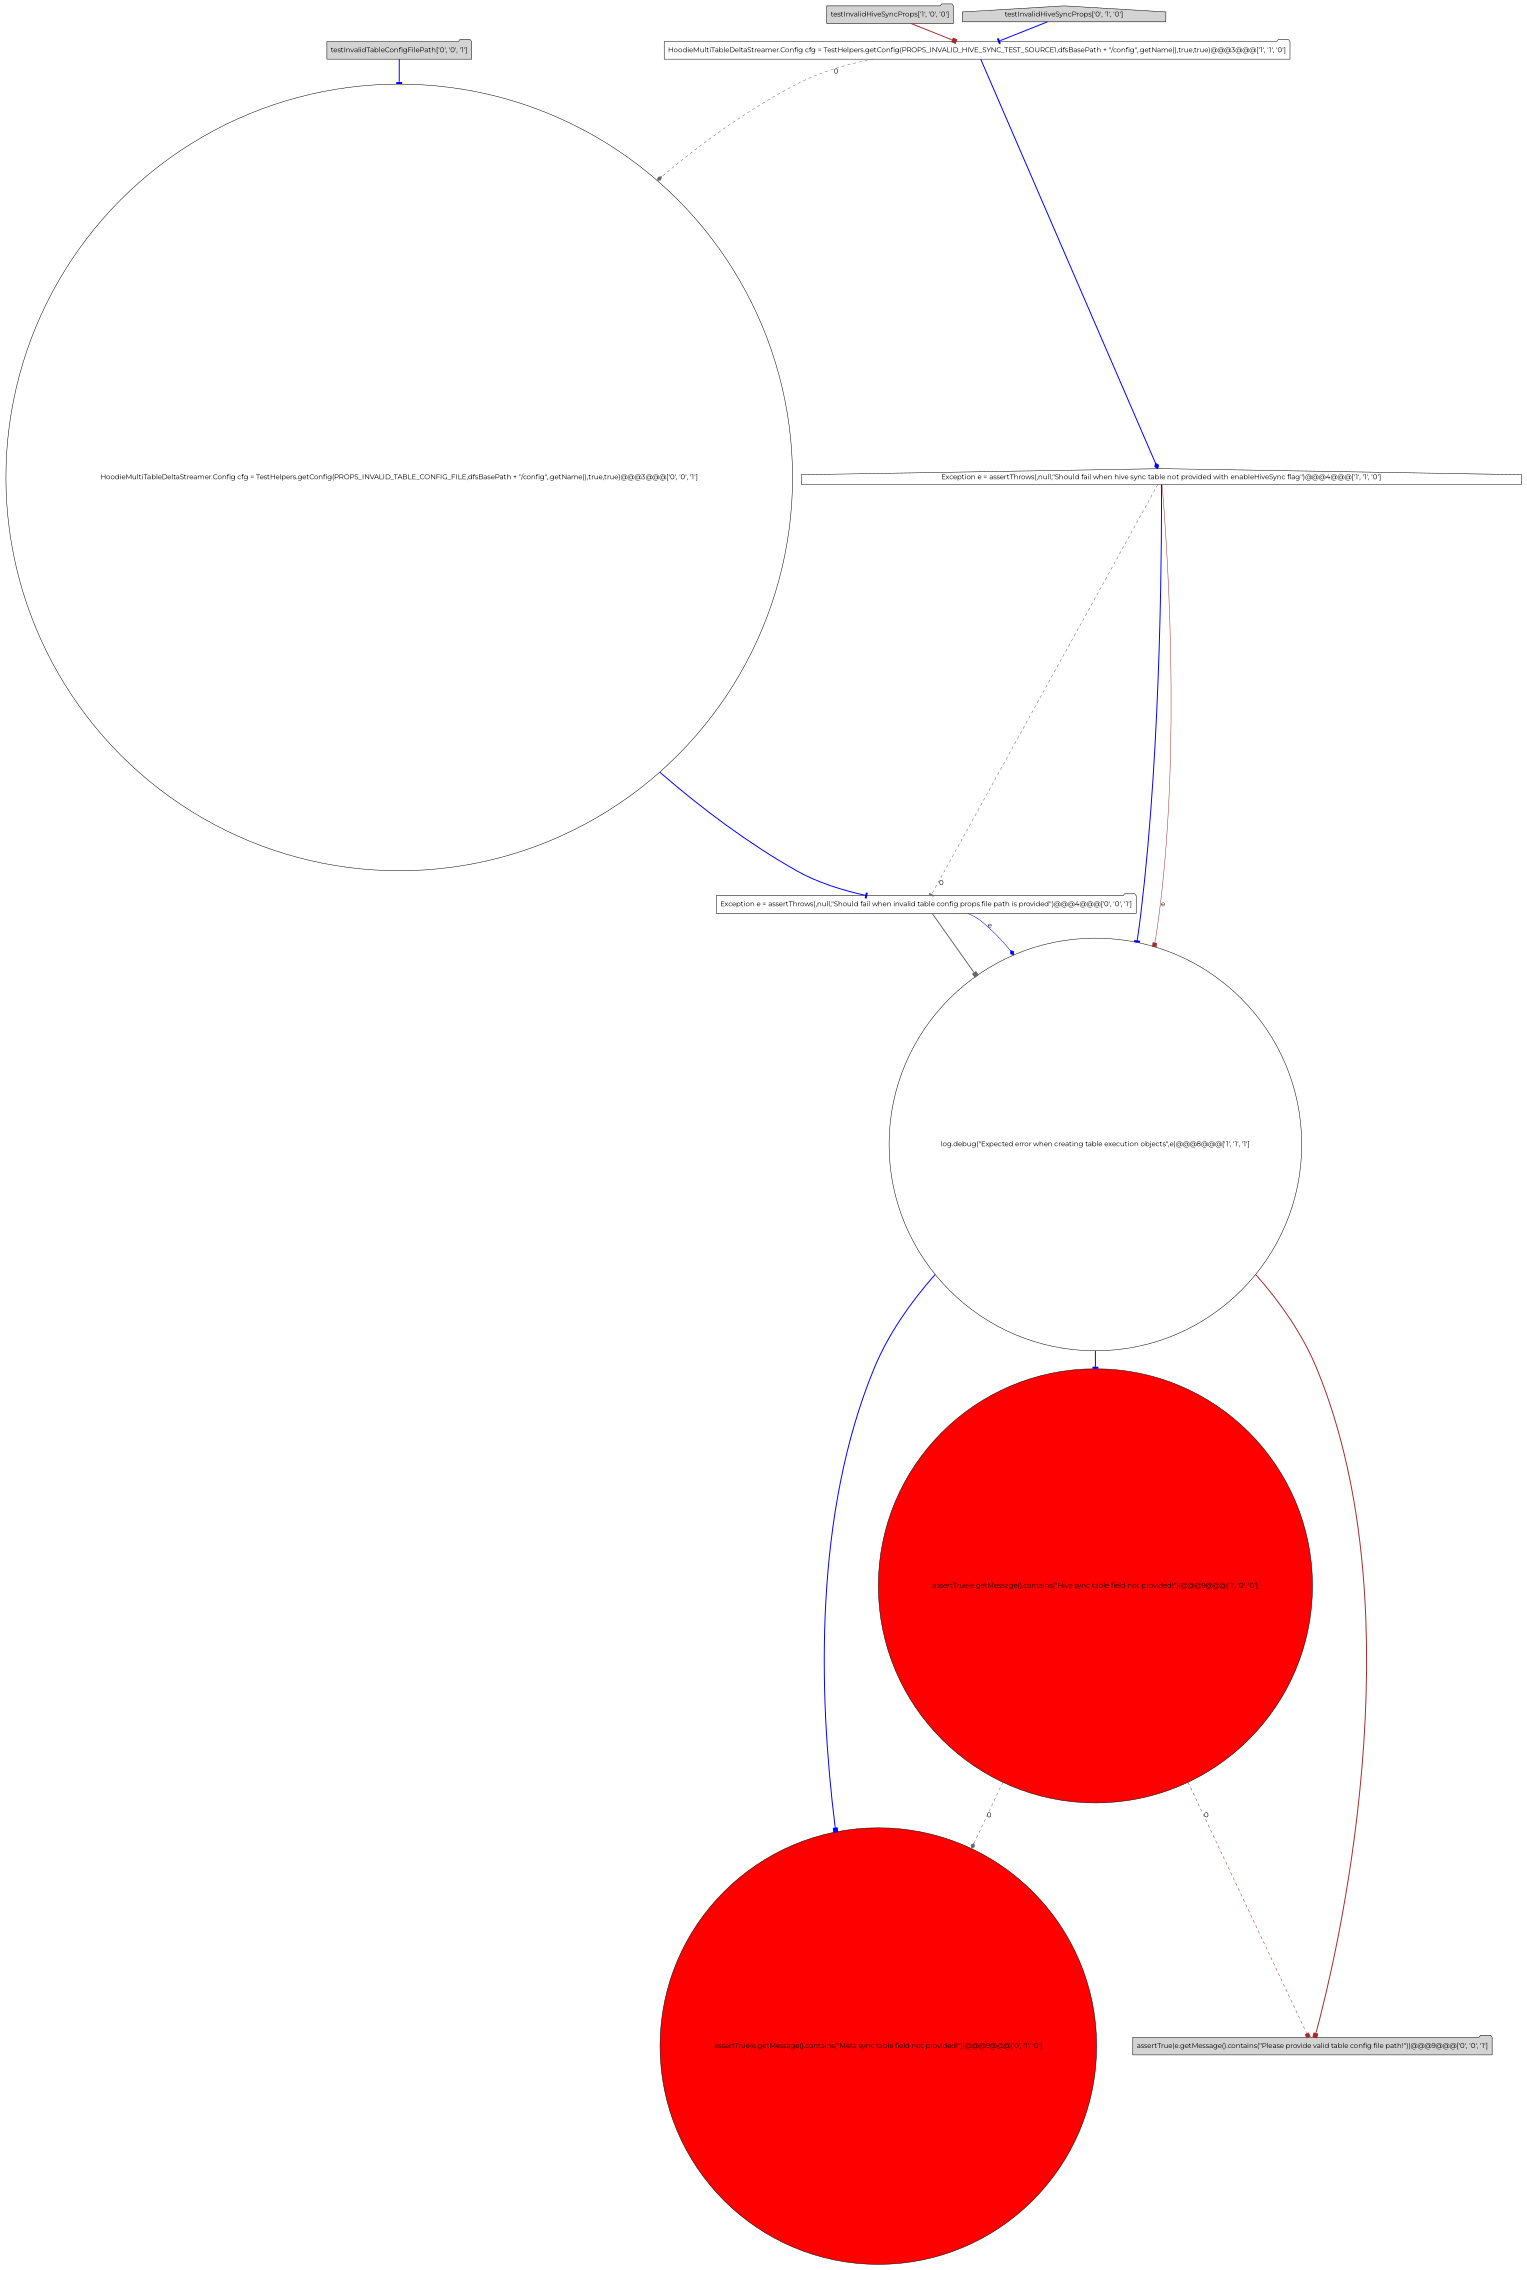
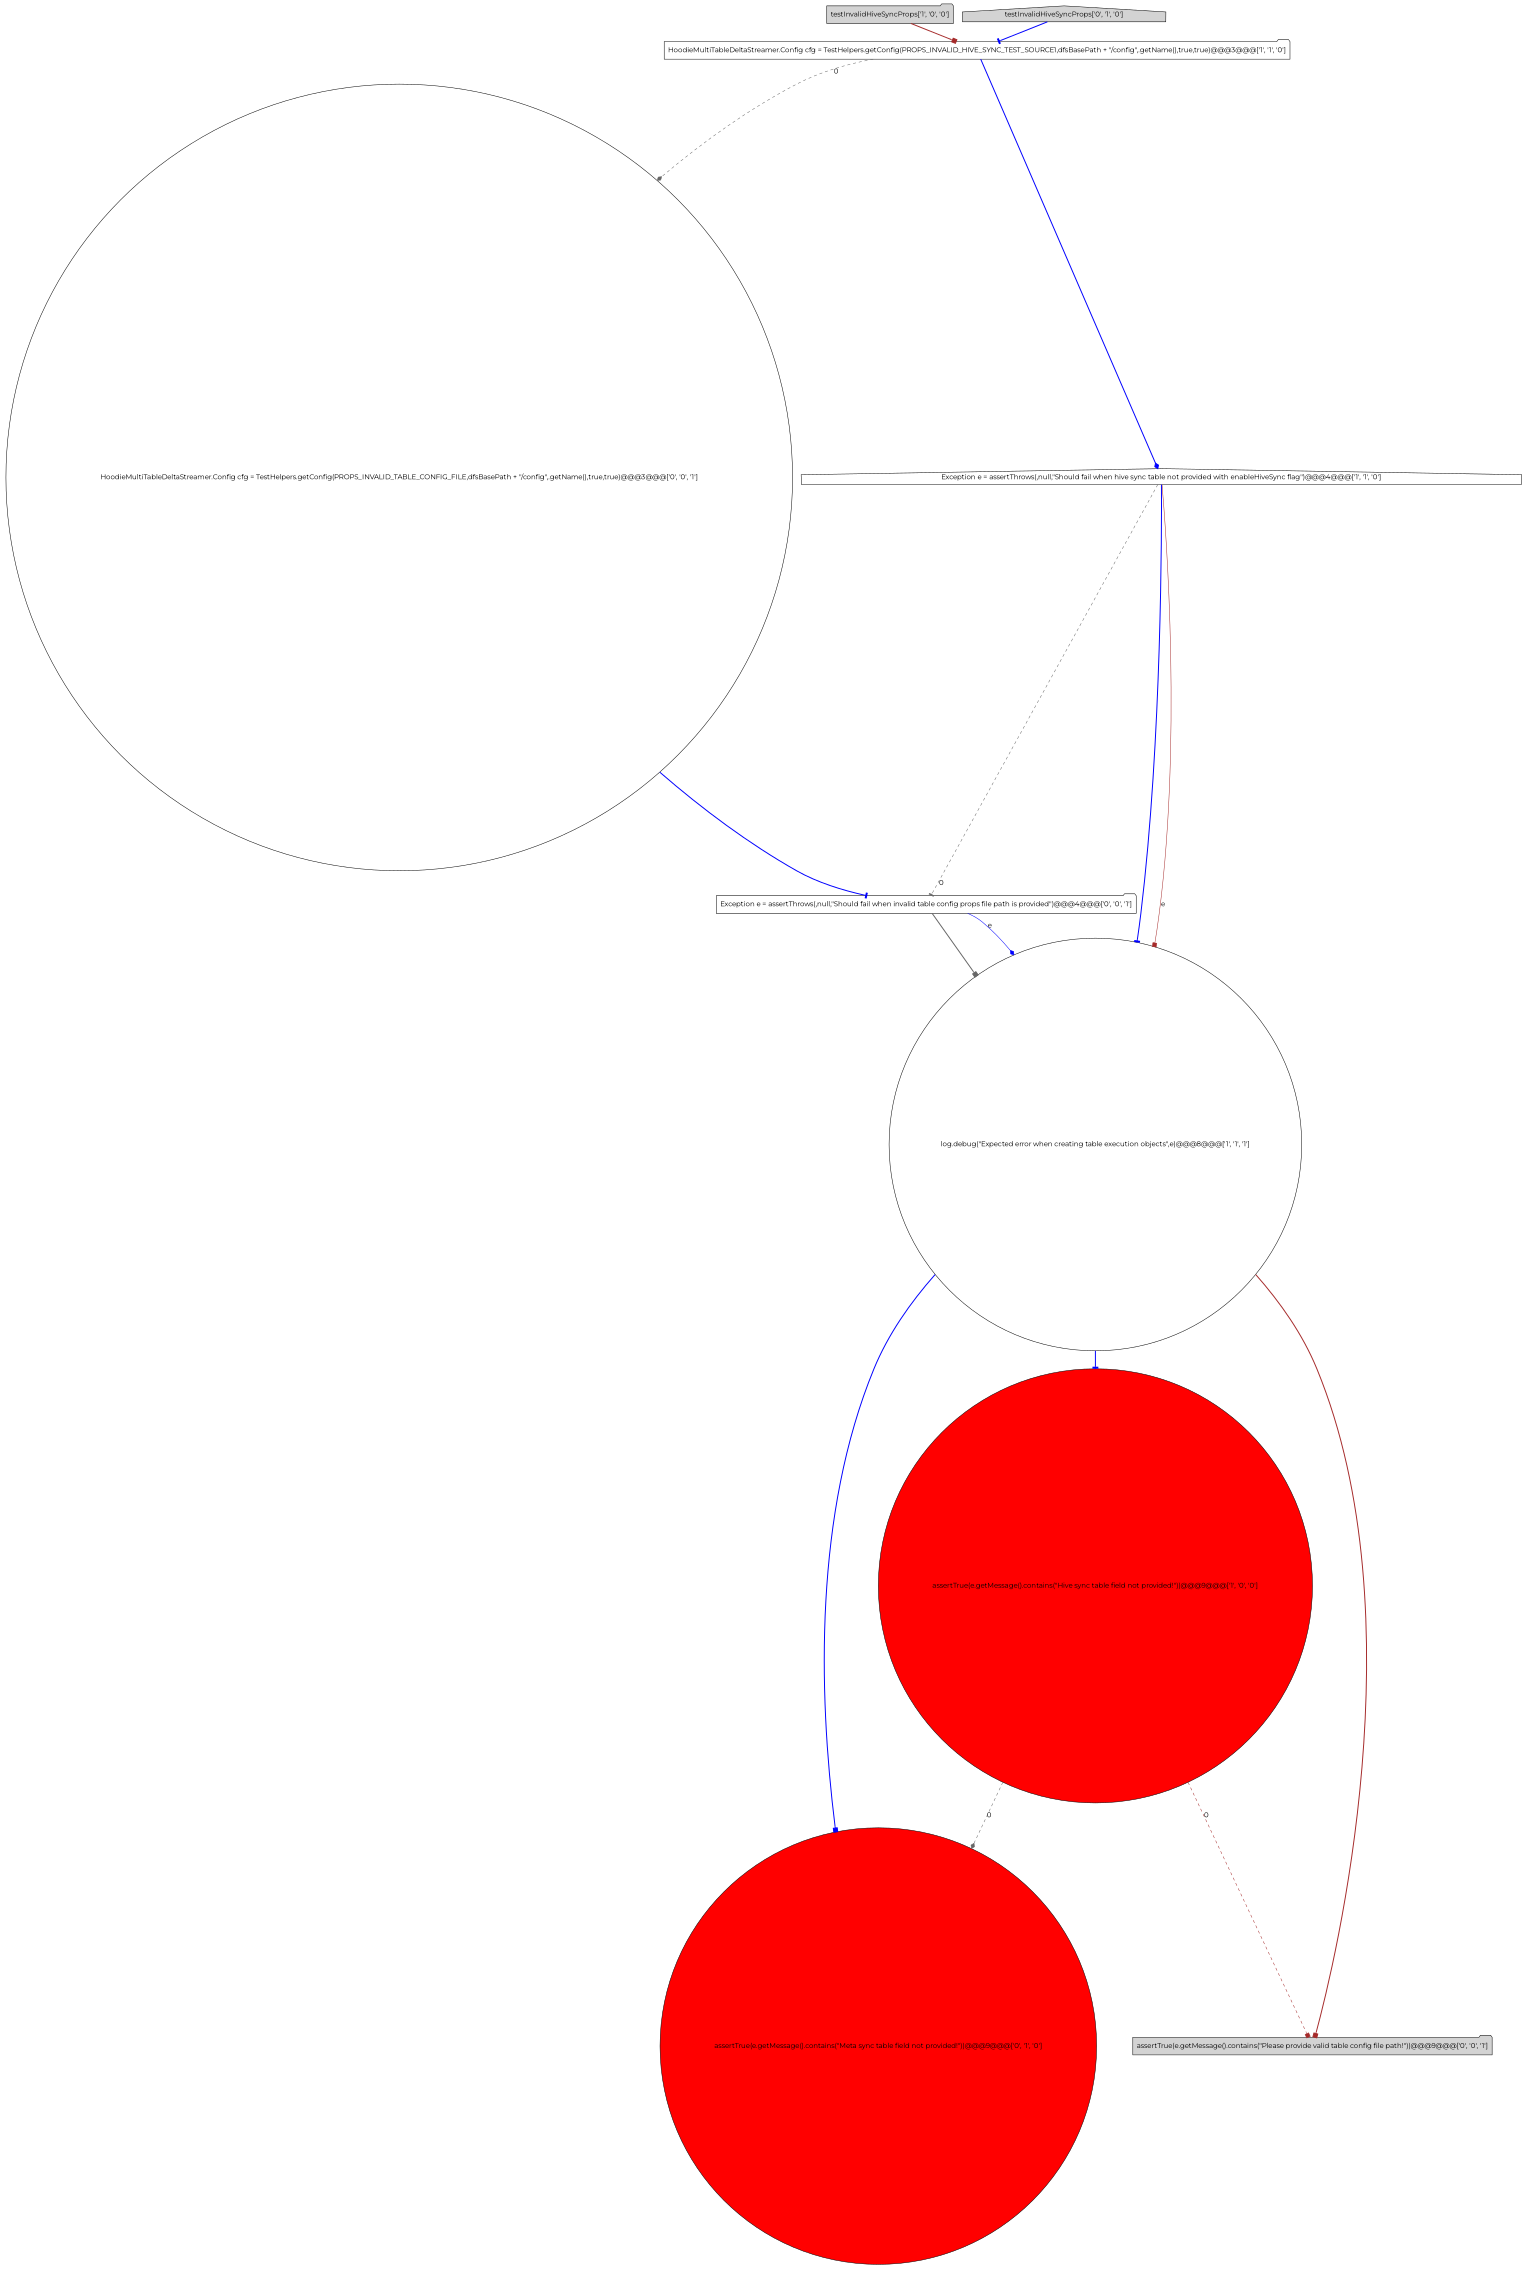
  digraph {
    fontname=Montserrat
    node [fillcolor=white shape=folder style=filled fontname=Montserrat]
    edge [style=bold color=blue arrowhead=box fontname=Montserrat]
    n1 [label="Exception e = assertThrows(,null,\"Should fail when invalid table config props file path is provided\")@@@4@@@['0', '0', '1']"]
    n2 [label="log.debug(\"Expected error when creating table execution objects\",e)@@@8@@@['1', '1', '1']" shape=circle]
    n3 [label="HoodieMultiTableDeltaStreamer.Config cfg = TestHelpers.getConfig(PROPS_INVALID_TABLE_CONFIG_FILE,dfsBasePath + \"/config\",.getName(),true,true)@@@3@@@['0', '0', '1']" shape=circle]
    n4 [fillcolor=lightgray label="testInvalidHiveSyncProps['1', '0', '0']"]
    n5 [label="HoodieMultiTableDeltaStreamer.Config cfg = TestHelpers.getConfig(PROPS_INVALID_HIVE_SYNC_TEST_SOURCE1,dfsBasePath + \"/config\",.getName(),true,true)@@@3@@@['1', '1', '0']"]
    n6 [label="Exception e = assertThrows(,null,\"Should fail when hive sync table not provided with enableHiveSync flag\")@@@4@@@['1', '1', '0']" shape=house]
-   n7 [fillcolor=lightgray label="testInvalidTableConfigFilePath['0', '0', '1']"]
    n8 [fillcolor=red label="assertTrue(e.getMessage().contains(\"Meta sync table field not provided!\"))@@@9@@@['0', '1', '0']" shape=circle]
    n9 [fillcolor=lightgray label="assertTrue(e.getMessage().contains(\"Please provide valid table config file path!\"))@@@9@@@['0', '0', '1']"]
    n10 [fillcolor=red label="assertTrue(e.getMessage().contains(\"Hive sync table field not provided!\"))@@@9@@@['1', '0', '0']" shape=circle]
    n11 [fillcolor=lightgray label="testInvalidHiveSyncProps['0', '1', '0']" shape=house]
    n1 -> n2 [label=e style=solid arrowhead=diamond]
    n1 -> n2 [color=gray40]
    n2 -> n8
    n2 -> n9 [color=brown]
    n2 -> n10 [arrowhead=tee]
    n3 -> n1 [arrowhead=tee]
    n4 -> n5 [color=brown]
    n5 -> n3 [label=0 style=dashed color=gray40 arrowhead=diamond]
    n5 -> n6 [arrowhead=diamond]
    n6 -> n1 [label=0 style=dashed color=gray40 arrowhead=tee]
    n6 -> n2 [label=e style=solid color=brown]
    n6 -> n2 [arrowhead=tee]
-   n7 -> n3 [arrowhead=tee]
    n10 -> n8 [label=0 style=dashed color=gray40 arrowhead=diamond]
    n10 -> n9 [label=0 style=dashed color=brown]
    n11 -> n5 [arrowhead=tee]
  }
